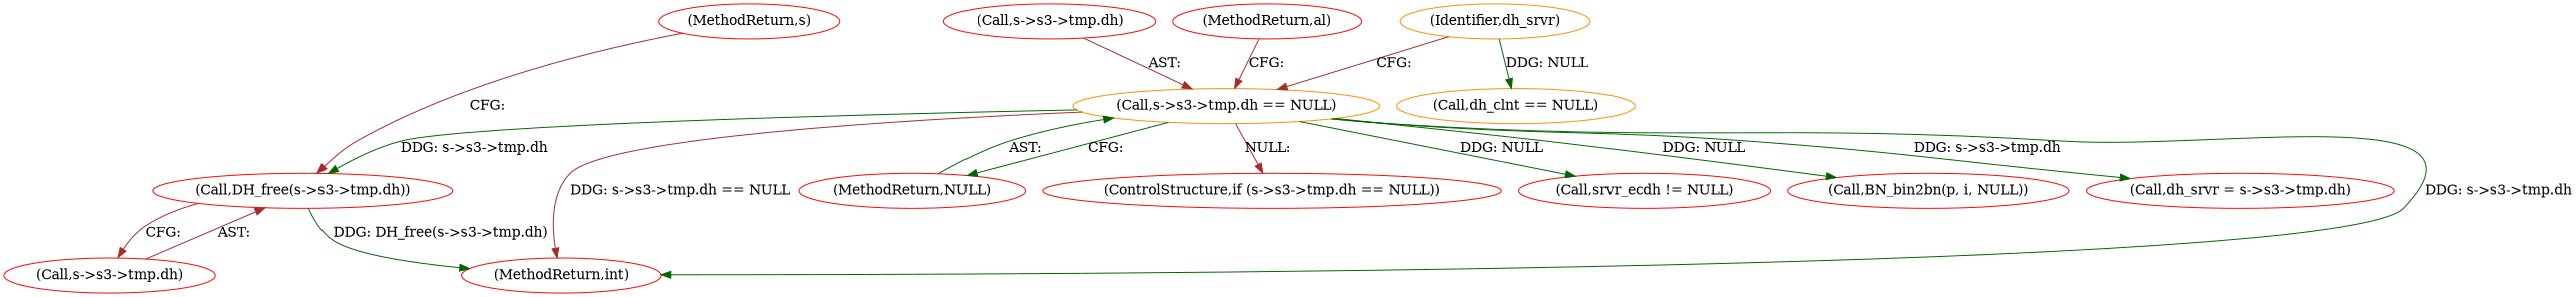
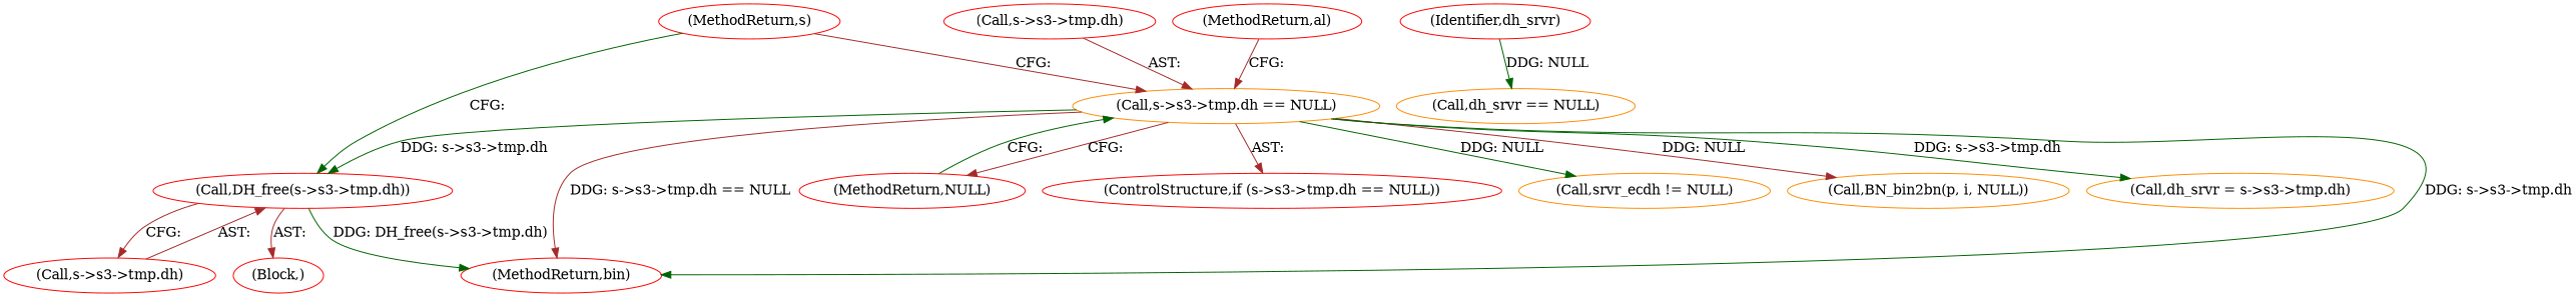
  digraph {
    node [color=red]
    edge [color=darkgreen]
    n1 [label="(Call,DH_free(s->s3->tmp.dh))"]
-   n2 [label="(MethodReturn,int)"]
+   n2 [label="(MethodReturn,bin)"]
+   n3 [label="(Block,)"]
    n4 [label="(Call,s->s3->tmp.dh)"]
    n5 [color=darkorange label="(Call,s->s3->tmp.dh == NULL)"]
    n6 [label="(MethodReturn,NULL)"]
    n7 [label="(ControlStructure,if (s->s3->tmp.dh == NULL))"]
-   n8 [label="(Call,srvr_ecdh != NULL)"]
-   n9 [label="(Call,BN_bin2bn(p, i, NULL))"]
-   n10 [label="(Call,dh_srvr = s->s3->tmp.dh)"]
-   n11 [color=darkorange label="(Call,dh_clnt == NULL)"]
+   n8 [color=darkorange label="(Call,srvr_ecdh != NULL)"]
+   n9 [color=darkorange label="(Call,BN_bin2bn(p, i, NULL))"]
+   n10 [color=darkorange label="(Call,dh_srvr = s->s3->tmp.dh)"]
+   n11 [color=darkorange label="(Call,dh_srvr == NULL)"]
    n12 [label="(MethodReturn,al)"]
    n13 [label="(MethodReturn,s)"]
    n14 [label="(Call,s->s3->tmp.dh)"]
-   n15 [color=darkorange label="(Identifier,dh_srvr)"]
+   n15 [label="(Identifier,dh_srvr)"]
    n1 -> n2 [label="DDG: DH_free(s->s3->tmp.dh)"]
+   n1 -> n3 [color=brown label="AST: "]
    n1 -> n4 [color=brown label="CFG: "]
    n4 -> n1 [color=brown label="AST: "]
    n5 -> n1 [label="DDG: s->s3->tmp.dh"]
    n5 -> n2 [label="DDG: s->s3->tmp.dh"]
    n5 -> n2 [color=brown label="DDG: s->s3->tmp.dh == NULL"]
-   n5 -> n6 [label="CFG: "]
-   n5 -> n7 [color=brown label="NULL: "]
+   n5 -> n6 [color=brown label="CFG: "]
+   n5 -> n7 [color=brown label="AST: "]
    n5 -> n8 [label="DDG: NULL"]
-   n5 -> n9 [label="DDG: NULL"]
+   n5 -> n9 [color=brown label="DDG: NULL"]
    n5 -> n10 [label="DDG: s->s3->tmp.dh"]
-   n6 -> n5 [label="AST: "]
+   n6 -> n5 [label="CFG: "]
    n12 -> n5 [color=brown label="CFG: "]
-   n13 -> n1 [color=brown label="CFG: "]
+   n13 -> n1 [label="CFG: "]
    n14 -> n5 [color=brown label="AST: "]
-   n15 -> n5 [color=brown label="CFG: "]
+   n13 -> n5 [color=brown label="CFG: "]
    n15 -> n11 [label="DDG: NULL"]
  }
